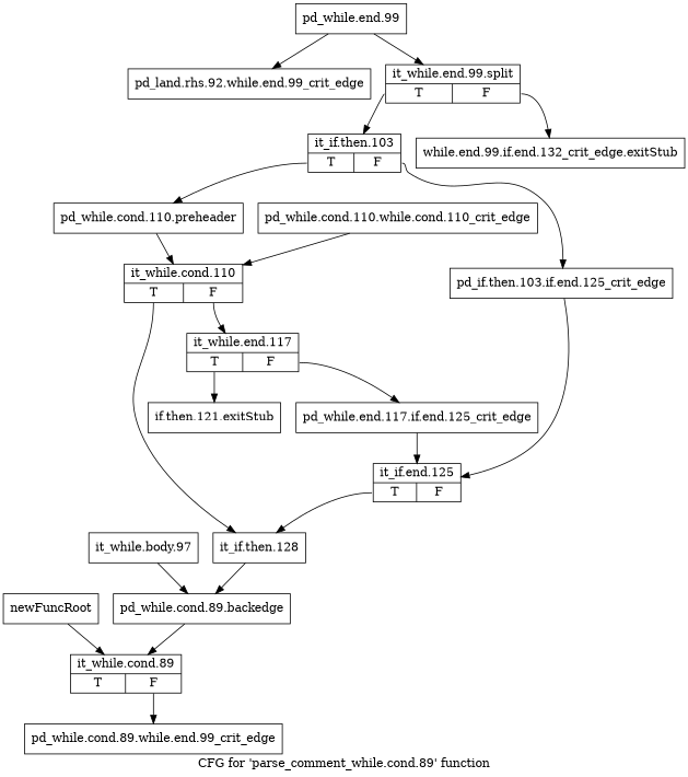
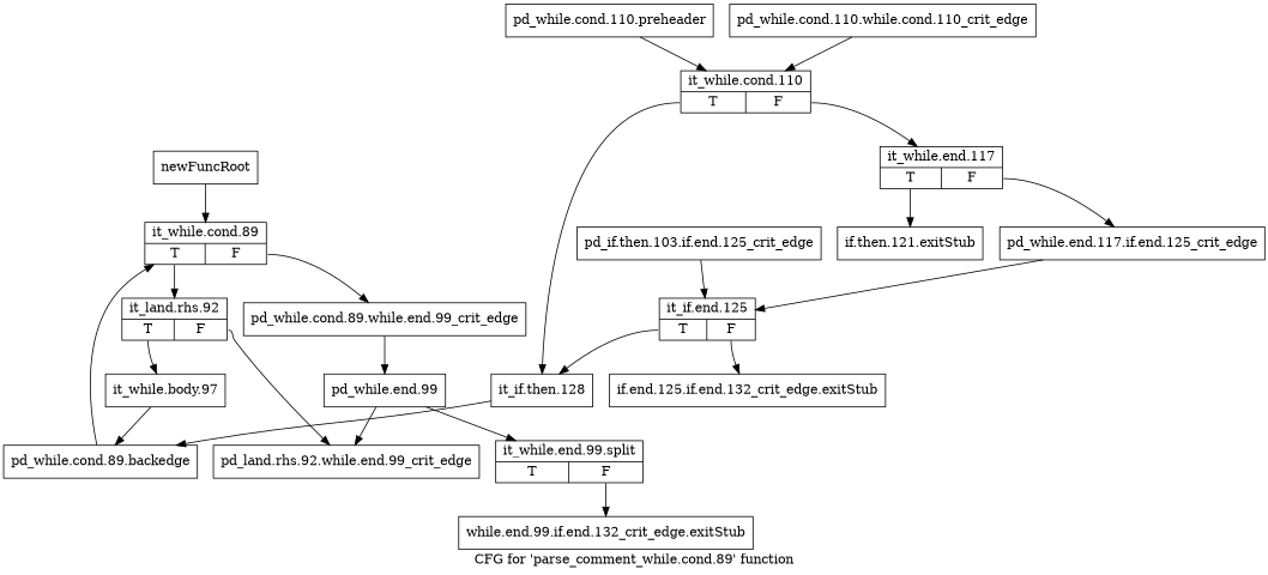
  digraph {
    label="CFG for 'parse_comment_while.cond.89' function"
    node [shape=record]
    n1 [label="{newFuncRoot}"]
    n2 [label="{it_while.cond.89|{<s0>T|<s1>F}}"]
+   n3 [label="{it_land.rhs.92|{<s0>T|<s1>F}}"]
    n4 [label="{pd_while.cond.89.while.end.99_crit_edge}"]
    n5 [label="{it_while.body.97}"]
    n6 [label="{pd_land.rhs.92.while.end.99_crit_edge}"]
    n7 [label="{pd_while.end.99}"]
    n8 [label="{while.end.99.if.end.132_crit_edge.exitStub}"]
    n9 [label="{if.then.121.exitStub}"]
+   n10 [label="{if.end.125.if.end.132_crit_edge.exitStub}"]
    n11 [label="{pd_while.cond.89.backedge}"]
    n12 [label="{it_while.end.99.split|{<s0>T|<s1>F}}"]
-   n13 [label="{it_if.then.103|{<s0>T|<s1>F}}"]
    n14 [label="{pd_while.cond.110.preheader}"]
    n15 [label="{pd_if.then.103.if.end.125_crit_edge}"]
    n16 [label="{it_while.cond.110|{<s0>T|<s1>F}}"]
    n17 [label="{it_if.end.125|{<s0>T|<s1>F}}"]
    n18 [label="{it_if.then.128}"]
    n19 [label="{it_while.end.117|{<s0>T|<s1>F}}"]
    n20 [label="{pd_while.cond.110.while.cond.110_crit_edge}"]
    n21 [label="{pd_while.end.117.if.end.125_crit_edge}"]
    n1 -> n2
+   n2 -> n3 [tailport=s0]
    n2 -> n4 [tailport=s1]
+   n3 -> n5 [tailport=s0]
+   n3 -> n6 [tailport=s1]
+   n4 -> n7
    n5 -> n11
    n7 -> n6
    n7 -> n12
    n11 -> n2
    n12 -> n8 [tailport=s1]
-   n12 -> n13 [tailport=s0]
-   n13 -> n14 [tailport=s0]
-   n13 -> n15 [tailport=s1]
    n14 -> n16
    n15 -> n17
    n16 -> n18 [tailport=s0]
    n16 -> n19 [tailport=s1]
+   n17 -> n10 [tailport=s1]
    n17 -> n18 [tailport=s0]
    n18 -> n11
    n19 -> n9 [tailport=s0]
    n19 -> n21 [tailport=s1]
    n20 -> n16
    n21 -> n17
  }
